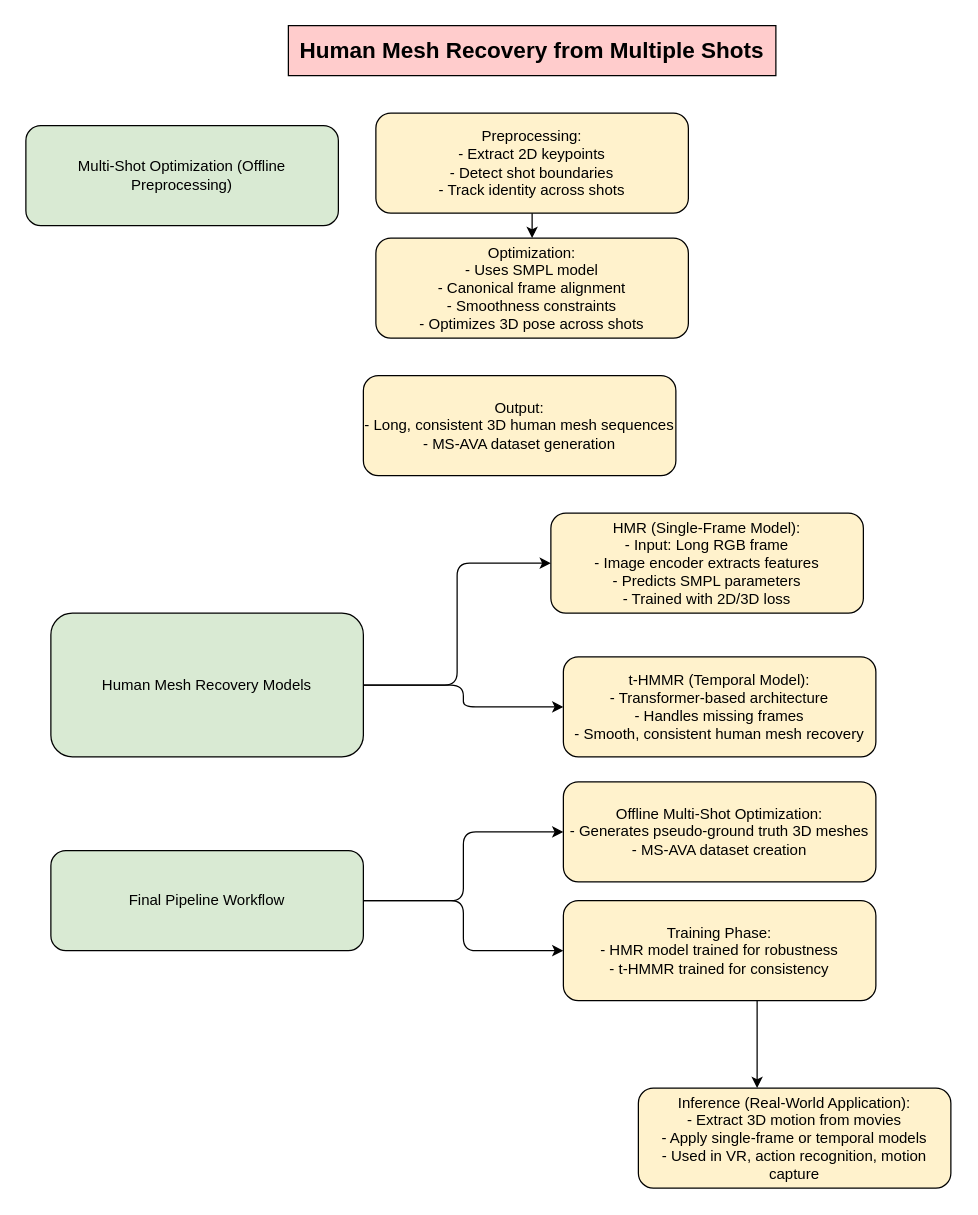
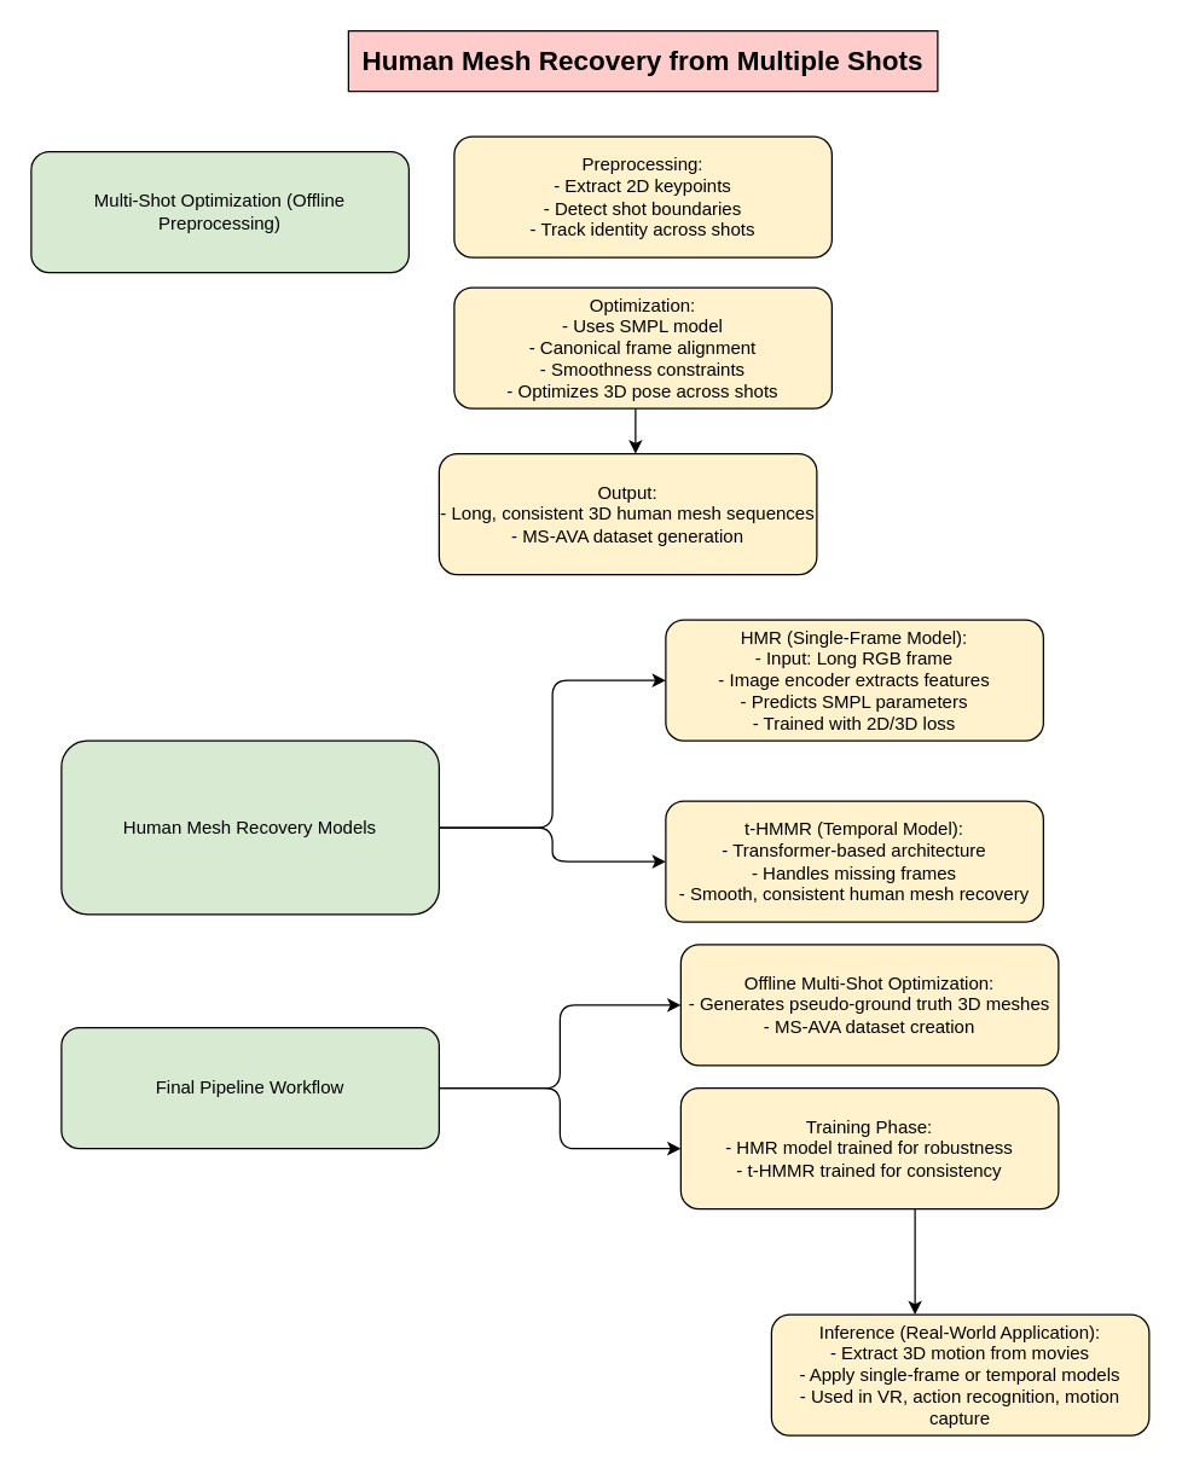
  <mxCell id="0" />
  <mxCell id="1" parent="0" />
  <mxCell id="2" value="Multi-Shot Optimization (Offline Preprocessing)" style="rounded=1;whiteSpace=wrap;fillColor=#D9EAD3;" vertex="1" parent="1"><mxGeometry x="20" y="100" width="250" height="80" as="geometry" /></mxCell>
  <mxCell id="3" value="Preprocessing:&#10; - Extract 2D keypoints&#10; - Detect shot boundaries&#10; - Track identity across shots" style="rounded=1;whiteSpace=wrap;fillColor=#FFF2CC;" vertex="1" parent="1"><mxGeometry x="300" y="90" width="250" height="80" as="geometry" /></mxCell>
  <mxCell id="4" value="Optimization:&#10; - Uses SMPL model&#10; - Canonical frame alignment&#10; - Smoothness constraints&#10; - Optimizes 3D pose across shots" style="rounded=1;whiteSpace=wrap;fillColor=#FFF2CC;" vertex="1" parent="1"><mxGeometry x="300" y="190" width="250" height="80" as="geometry" /></mxCell>
  <mxCell id="5" value="Output:&#10; - Long, consistent 3D human mesh sequences&#10; - MS-AVA dataset generation" style="rounded=1;whiteSpace=wrap;fillColor=#FFF2CC;" vertex="1" parent="1"><mxGeometry x="290" y="300" width="250" height="80" as="geometry" /></mxCell>
- <mxCell id="6" value="" style="edgeStyle=elbowEdgeStyle;rounded=1;exitX=1;" edge="1" parent="1" source="3" target="4"><mxGeometry relative="1" as="geometry" /></mxCell>
+ <mxCell id="7" value="" style="edgeStyle=elbowEdgeStyle;rounded=1;exitX=1;" edge="1" parent="1" source="4" target="5"><mxGeometry relative="1" as="geometry" /></mxCell>
  <mxCell id="8" value="Human Mesh Recovery Models" style="rounded=1;whiteSpace=wrap;fillColor=#D9EAD3;" vertex="1" parent="1"><mxGeometry x="40" y="490" width="250" height="115" as="geometry" /></mxCell>
  <mxCell id="9" value="HMR (Single-Frame Model):&#10; - Input: Long RGB frame&#10; - Image encoder extracts features&#10; - Predicts SMPL parameters&#10; - Trained with 2D/3D loss" style="rounded=1;whiteSpace=wrap;fillColor=#FFF2CC;" vertex="1" parent="1"><mxGeometry x="440" y="410" width="250" height="80" as="geometry" /></mxCell>
- <mxCell id="10" value="t-HMMR (Temporal Model):&#10; - Transformer-based architecture&#10; - Handles missing frames&#10; - Smooth, consistent human mesh recovery" style="rounded=1;whiteSpace=wrap;fillColor=#FFF2CC;" vertex="1" parent="1"><mxGeometry x="450" y="525" width="250" height="80" as="geometry" /></mxCell>
+ <mxCell id="10" value="t-HMMR (Temporal Model):&#10; - Transformer-based architecture&#10; - Handles missing frames&#10; - Smooth, consistent human mesh recovery" style="rounded=1;whiteSpace=wrap;fillColor=#FFF2CC;" vertex="1" parent="1"><mxGeometry x="440" y="530" width="250" height="80" as="geometry" /></mxCell>
  <mxCell id="11" value="" style="edgeStyle=elbowEdgeStyle;rounded=1;" edge="1" parent="1" source="8" target="9"><mxGeometry relative="1" as="geometry" /></mxCell>
  <mxCell id="12" value="" style="edgeStyle=elbowEdgeStyle;rounded=1;" edge="1" parent="1" source="8" target="10"><mxGeometry relative="1" as="geometry" /></mxCell>
  <mxCell id="13" value="Final Pipeline Workflow" style="rounded=1;whiteSpace=wrap;fillColor=#D9EAD3;" vertex="1" parent="1"><mxGeometry x="40" y="680" width="250" height="80" as="geometry" /></mxCell>
  <mxCell id="14" value="Offline Multi-Shot Optimization:&#10; - Generates pseudo-ground truth 3D meshes&#10; - MS-AVA dataset creation" style="rounded=1;whiteSpace=wrap;fillColor=#FFF2CC;" vertex="1" parent="1"><mxGeometry x="450" y="625" width="250" height="80" as="geometry" /></mxCell>
  <mxCell id="15" value="Training Phase:&#10; - HMR model trained for robustness&#10; - t-HMMR trained for consistency" style="rounded=1;whiteSpace=wrap;fillColor=#FFF2CC;" vertex="1" parent="1"><mxGeometry x="450" y="720" width="250" height="80" as="geometry" /></mxCell>
  <mxCell id="16" value="Inference (Real-World Application):&#10; - Extract 3D motion from movies&#10; - Apply single-frame or temporal models&#10; - Used in VR, action recognition, motion capture" style="rounded=1;whiteSpace=wrap;fillColor=#FFF2CC;" vertex="1" parent="1"><mxGeometry x="510" y="870" width="250" height="80" as="geometry" /></mxCell>
  <mxCell id="17" value="" style="edgeStyle=elbowEdgeStyle;rounded=1;" edge="1" parent="1" source="13" target="14"><mxGeometry relative="1" as="geometry" /></mxCell>
  <mxCell id="18" value="" style="edgeStyle=elbowEdgeStyle;rounded=1;" edge="1" parent="1" source="13" target="15"><mxGeometry relative="1" as="geometry" /></mxCell>
  <mxCell id="19" value="" style="edgeStyle=elbowEdgeStyle;rounded=1;" edge="1" parent="1" source="15" target="16"><mxGeometry relative="1" as="geometry" /></mxCell>
  <mxCell id="20" value="&lt;font style=&quot;font-size: 18px;&quot;&gt;&lt;b&gt;Human Mesh Recovery from Multiple Shots&lt;/b&gt;&lt;/font&gt;" style="rounded=0;whiteSpace=wrap;html=1;fillColor=light-dark(#FFCCCC,var(--ge-dark-color, #121212));" vertex="1" parent="1"><mxGeometry x="230" y="20" width="390" height="40" as="geometry" /></mxCell>
